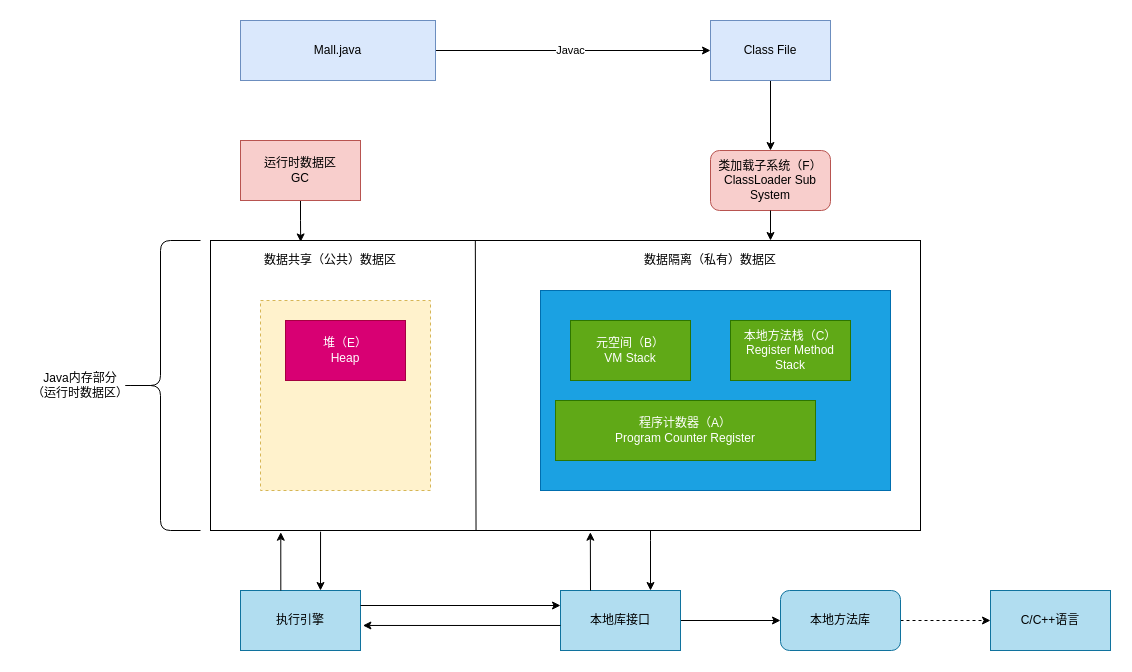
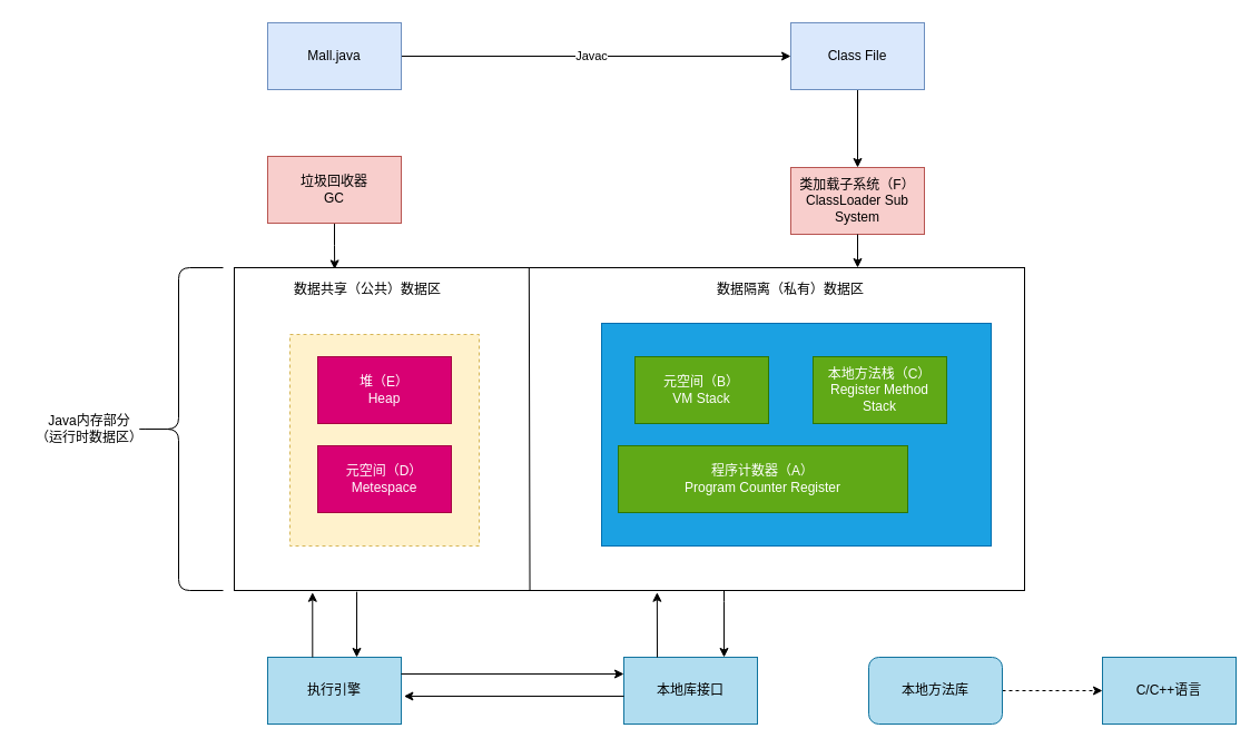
  <mxCell id="0" />
  <mxCell id="1" parent="0" />
  <mxCell id="2" style="edgeStyle=orthogonalEdgeStyle;rounded=0;orthogonalLoop=1;jettySize=auto;html=1;entryX=0;entryY=0.5;entryDx=0;entryDy=0;" edge="1" parent="1" source="4" target="6"><mxGeometry relative="1" as="geometry" /></mxCell>
  <mxCell id="3" value="Javac" style="edgeLabel;html=1;align=center;verticalAlign=middle;resizable=0;points=[];" vertex="1" connectable="0" parent="2"><mxGeometry x="-0.027" y="1" relative="1" as="geometry"><mxPoint as="offset" /></mxGeometry></mxCell>
- <mxCell id="4" value="Mall.java" style="rounded=0;whiteSpace=wrap;html=1;fillColor=#dae8fc;strokeColor=#6c8ebf;" vertex="1" parent="1"><mxGeometry x="240" y="20" width="195" height="60" as="geometry" /></mxCell>
+ <mxCell id="4" value="Mall.java" style="rounded=0;whiteSpace=wrap;html=1;fillColor=#dae8fc;strokeColor=#6c8ebf;" vertex="1" parent="1"><mxGeometry x="240" y="20" width="120" height="60" as="geometry" /></mxCell>
  <mxCell id="5" style="edgeStyle=orthogonalEdgeStyle;rounded=0;orthogonalLoop=1;jettySize=auto;html=1;entryX=0.5;entryY=0;entryDx=0;entryDy=0;" edge="1" parent="1" source="6" target="7"><mxGeometry relative="1" as="geometry" /></mxCell>
  <mxCell id="6" value="Class File" style="rounded=0;whiteSpace=wrap;html=1;fillColor=#dae8fc;strokeColor=#6c8ebf;" vertex="1" parent="1"><mxGeometry x="710" y="20" width="120" height="60" as="geometry" /></mxCell>
- <mxCell id="7" value="类加载子系统（F）&lt;br&gt;ClassLoader Sub System" style="whiteSpace=wrap;html=1;fillColor=#f8cecc;strokeColor=#b85450;rounded=1;" vertex="1" parent="1"><mxGeometry x="710" y="150" width="120" height="60" as="geometry" /></mxCell>
+ <mxCell id="7" value="类加载子系统（F）&lt;br&gt;ClassLoader Sub System" style="rounded=0;whiteSpace=wrap;html=1;fillColor=#f8cecc;strokeColor=#b85450;" vertex="1" parent="1"><mxGeometry x="710" y="150" width="120" height="60" as="geometry" /></mxCell>
  <mxCell id="8" value="" style="rounded=0;whiteSpace=wrap;html=1;" vertex="1" parent="1"><mxGeometry x="210" y="240" width="710" height="290" as="geometry" /></mxCell>
  <mxCell id="9" style="edgeStyle=orthogonalEdgeStyle;rounded=0;orthogonalLoop=1;jettySize=auto;html=1;entryX=0.127;entryY=0.005;entryDx=0;entryDy=0;entryPerimeter=0;" edge="1" parent="1" source="10" target="8"><mxGeometry relative="1" as="geometry" /></mxCell>
- <mxCell id="10" value="运行时数据区&lt;br&gt;GC" style="rounded=0;whiteSpace=wrap;html=1;fillColor=#f8cecc;strokeColor=#b85450;" vertex="1" parent="1"><mxGeometry x="240" y="140" width="120" height="60" as="geometry" /></mxCell>
+ <mxCell id="10" value="垃圾回收器&lt;br&gt;GC" style="rounded=0;whiteSpace=wrap;html=1;fillColor=#f8cecc;strokeColor=#b85450;" vertex="1" parent="1"><mxGeometry x="240" y="140" width="120" height="60" as="geometry" /></mxCell>
  <mxCell id="11" value="" style="endArrow=none;html=1;rounded=0;entryX=0.373;entryY=0;entryDx=0;entryDy=0;entryPerimeter=0;exitX=0.374;exitY=0.999;exitDx=0;exitDy=0;exitPerimeter=0;" edge="1" parent="1" source="8" target="8"><mxGeometry width="50" height="50" relative="1" as="geometry"><mxPoint x="430" y="330" as="sourcePoint" /><mxPoint x="480" y="280" as="targetPoint" /></mxGeometry></mxCell>
  <mxCell id="12" value="数据共享（公共）数据区" style="text;html=1;strokeColor=none;fillColor=none;align=center;verticalAlign=middle;whiteSpace=wrap;rounded=0;" vertex="1" parent="1"><mxGeometry x="250" y="250" width="160" height="20" as="geometry" /></mxCell>
  <mxCell id="13" value="" style="rounded=0;whiteSpace=wrap;html=1;dashed=1;fillColor=#fff2cc;strokeColor=#d6b656;" vertex="1" parent="1"><mxGeometry x="260" y="300" width="170" height="190" as="geometry" /></mxCell>
  <mxCell id="14" value="堆（E）&lt;br&gt;Heap" style="rounded=0;whiteSpace=wrap;html=1;fillColor=#d80073;fontColor=#ffffff;strokeColor=#A50040;" vertex="1" parent="1"><mxGeometry x="285" y="320" width="120" height="60" as="geometry" /></mxCell>
+ <mxCell id="15" value="元空间（D）&lt;br&gt;Metespace" style="rounded=0;whiteSpace=wrap;html=1;fillColor=#d80073;fontColor=#ffffff;strokeColor=#A50040;" vertex="1" parent="1"><mxGeometry x="285" y="400" width="120" height="60" as="geometry" /></mxCell>
  <mxCell id="16" value="数据隔离（私有）数据区" style="text;html=1;strokeColor=none;fillColor=none;align=center;verticalAlign=middle;whiteSpace=wrap;rounded=0;" vertex="1" parent="1"><mxGeometry x="630" y="250" width="160" height="20" as="geometry" /></mxCell>
  <mxCell id="17" value="" style="endArrow=classic;html=1;rounded=0;exitX=0.5;exitY=1;exitDx=0;exitDy=0;" edge="1" parent="1" source="7"><mxGeometry width="50" height="50" relative="1" as="geometry"><mxPoint x="770" y="260" as="sourcePoint" /><mxPoint x="770" y="240" as="targetPoint" /></mxGeometry></mxCell>
  <mxCell id="18" value="" style="shape=curlyBracket;whiteSpace=wrap;html=1;rounded=1;" vertex="1" parent="1"><mxGeometry y="240" width="80" height="290" as="geometry" x="120" /></mxCell>
  <mxCell id="19" value="Java内存部分&lt;br&gt;（运行时数据区）" style="text;html=1;strokeColor=none;fillColor=none;align=center;verticalAlign=middle;whiteSpace=wrap;rounded=0;" vertex="1" parent="1"><mxGeometry x="20" y="365" width="120" height="40" as="geometry" /></mxCell>
  <mxCell id="20" value="" style="rounded=0;whiteSpace=wrap;html=1;fillColor=#1ba1e2;fontColor=#ffffff;strokeColor=#006EAF;" vertex="1" parent="1"><mxGeometry x="540" y="290" width="350" height="200" as="geometry" /></mxCell>
  <mxCell id="21" value="元空间（B）&lt;br&gt;VM Stack" style="rounded=0;whiteSpace=wrap;html=1;fillColor=#60a917;fontColor=#ffffff;strokeColor=#2D7600;" vertex="1" parent="1"><mxGeometry x="570" y="320" width="120" height="60" as="geometry" /></mxCell>
  <mxCell id="22" value="本地方法栈（C）&lt;br&gt;Register Method Stack" style="rounded=0;whiteSpace=wrap;html=1;fillColor=#60a917;fontColor=#ffffff;strokeColor=#2D7600;" vertex="1" parent="1"><mxGeometry x="730" y="320" width="120" height="60" as="geometry" /></mxCell>
  <mxCell id="23" value="程序计数器（A）&lt;br&gt;Program Counter Register" style="rounded=0;whiteSpace=wrap;html=1;fillColor=#60a917;fontColor=#ffffff;strokeColor=#2D7600;" vertex="1" parent="1"><mxGeometry x="555" y="400" width="260" height="60" as="geometry" /></mxCell>
  <mxCell id="24" value="执行引擎" style="rounded=0;whiteSpace=wrap;html=1;fillColor=#b1ddf0;strokeColor=#10739e;" vertex="1" parent="1"><mxGeometry x="240" y="590" width="120" height="60" as="geometry" /></mxCell>
  <mxCell id="25" value="" style="endArrow=classic;html=1;rounded=0;entryX=0.099;entryY=1.006;entryDx=0;entryDy=0;entryPerimeter=0;exitX=0.336;exitY=0;exitDx=0;exitDy=0;exitPerimeter=0;" edge="1" parent="1" source="24" target="8"><mxGeometry width="50" height="50" relative="1" as="geometry"><mxPoint x="250" y="600" as="sourcePoint" /><mxPoint x="300" y="550" as="targetPoint" /></mxGeometry></mxCell>
  <mxCell id="26" value="" style="endArrow=classic;html=1;rounded=0;exitX=0.155;exitY=1.004;exitDx=0;exitDy=0;exitPerimeter=0;" edge="1" parent="1" source="8"><mxGeometry width="50" height="50" relative="1" as="geometry"><mxPoint x="300" y="590" as="sourcePoint" /><mxPoint x="320" y="590" as="targetPoint" /></mxGeometry></mxCell>
- <mxCell id="27" style="edgeStyle=orthogonalEdgeStyle;rounded=0;orthogonalLoop=1;jettySize=auto;html=1;" edge="1" parent="1" source="28" target="30"><mxGeometry relative="1" as="geometry" /></mxCell>
  <mxCell id="28" value="本地库接口" style="rounded=0;whiteSpace=wrap;html=1;fillColor=#b1ddf0;strokeColor=#10739e;" vertex="1" parent="1"><mxGeometry x="560" y="590" width="120" height="60" as="geometry" /></mxCell>
  <mxCell id="29" style="edgeStyle=orthogonalEdgeStyle;rounded=0;orthogonalLoop=1;jettySize=auto;html=1;dashed=1;" edge="1" parent="1" source="30" target="31"><mxGeometry relative="1" as="geometry" /></mxCell>
  <mxCell id="30" value="本地方法库" style="whiteSpace=wrap;html=1;fillColor=#b1ddf0;strokeColor=#10739e;rounded=1;" vertex="1" parent="1"><mxGeometry x="780" y="590" width="120" height="60" as="geometry" /></mxCell>
  <mxCell id="31" value="C/C++语言" style="rounded=0;whiteSpace=wrap;html=1;fillColor=#b1ddf0;strokeColor=#10739e;" vertex="1" parent="1"><mxGeometry x="990" y="590" width="120" height="60" as="geometry" /></mxCell>
  <mxCell id="32" value="" style="endArrow=classic;html=1;rounded=0;entryX=0.535;entryY=1.006;entryDx=0;entryDy=0;entryPerimeter=0;exitX=0.25;exitY=0;exitDx=0;exitDy=0;" edge="1" parent="1" source="28" target="8"><mxGeometry width="50" height="50" relative="1" as="geometry"><mxPoint x="290.32" y="600" as="sourcePoint" /><mxPoint x="290.29" y="541.74" as="targetPoint" /></mxGeometry></mxCell>
  <mxCell id="33" value="" style="endArrow=classic;html=1;rounded=0;entryX=0.75;entryY=0;entryDx=0;entryDy=0;" edge="1" parent="1" target="28"><mxGeometry width="50" height="50" relative="1" as="geometry"><mxPoint x="650" y="530" as="sourcePoint" /><mxPoint x="330" y="600" as="targetPoint" /><Array as="points"><mxPoint x="650" y="540" /></Array></mxGeometry></mxCell>
  <mxCell id="34" value="" style="endArrow=classic;html=1;rounded=0;entryX=0;entryY=0.25;entryDx=0;entryDy=0;exitX=1;exitY=0.25;exitDx=0;exitDy=0;" edge="1" parent="1" source="24" target="28"><mxGeometry width="50" height="50" relative="1" as="geometry"><mxPoint x="390" y="640" as="sourcePoint" /><mxPoint x="440" y="590" as="targetPoint" /></mxGeometry></mxCell>
  <mxCell id="35" value="" style="endArrow=classic;html=1;rounded=0;entryX=1.02;entryY=0.583;entryDx=0;entryDy=0;entryPerimeter=0;exitX=0;exitY=0.583;exitDx=0;exitDy=0;exitPerimeter=0;" edge="1" parent="1" source="28" target="24"><mxGeometry width="50" height="50" relative="1" as="geometry"><mxPoint x="420" y="670" as="sourcePoint" /><mxPoint x="470" y="620" as="targetPoint" /></mxGeometry></mxCell>
